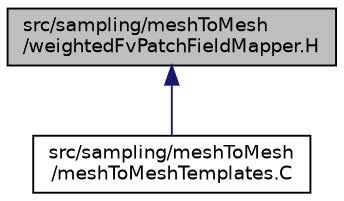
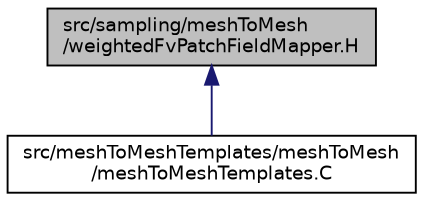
  digraph {
    node [color=black fontname=Helvetica fontsize=10 shape=record]
    n1 [fillcolor=grey75 fontcolor=black height=0.2 label="src/sampling/meshToMesh\l/weightedFvPatchFieldMapper.H" style=filled width=0.4]
-   n2 [height=0.2 label="src/sampling/meshToMesh\l/meshToMeshTemplates.C" width=0.4]
+   n2 [height=0.2 label="src/meshToMeshTemplates/meshToMesh\l/meshToMeshTemplates.C" width=0.4]
    n1 -> n2 [color=midnightblue dir=back fontname=Helvetica fontsize=10 labelfontname=Helvetica labelfontsize=10 style=solid]
  }
